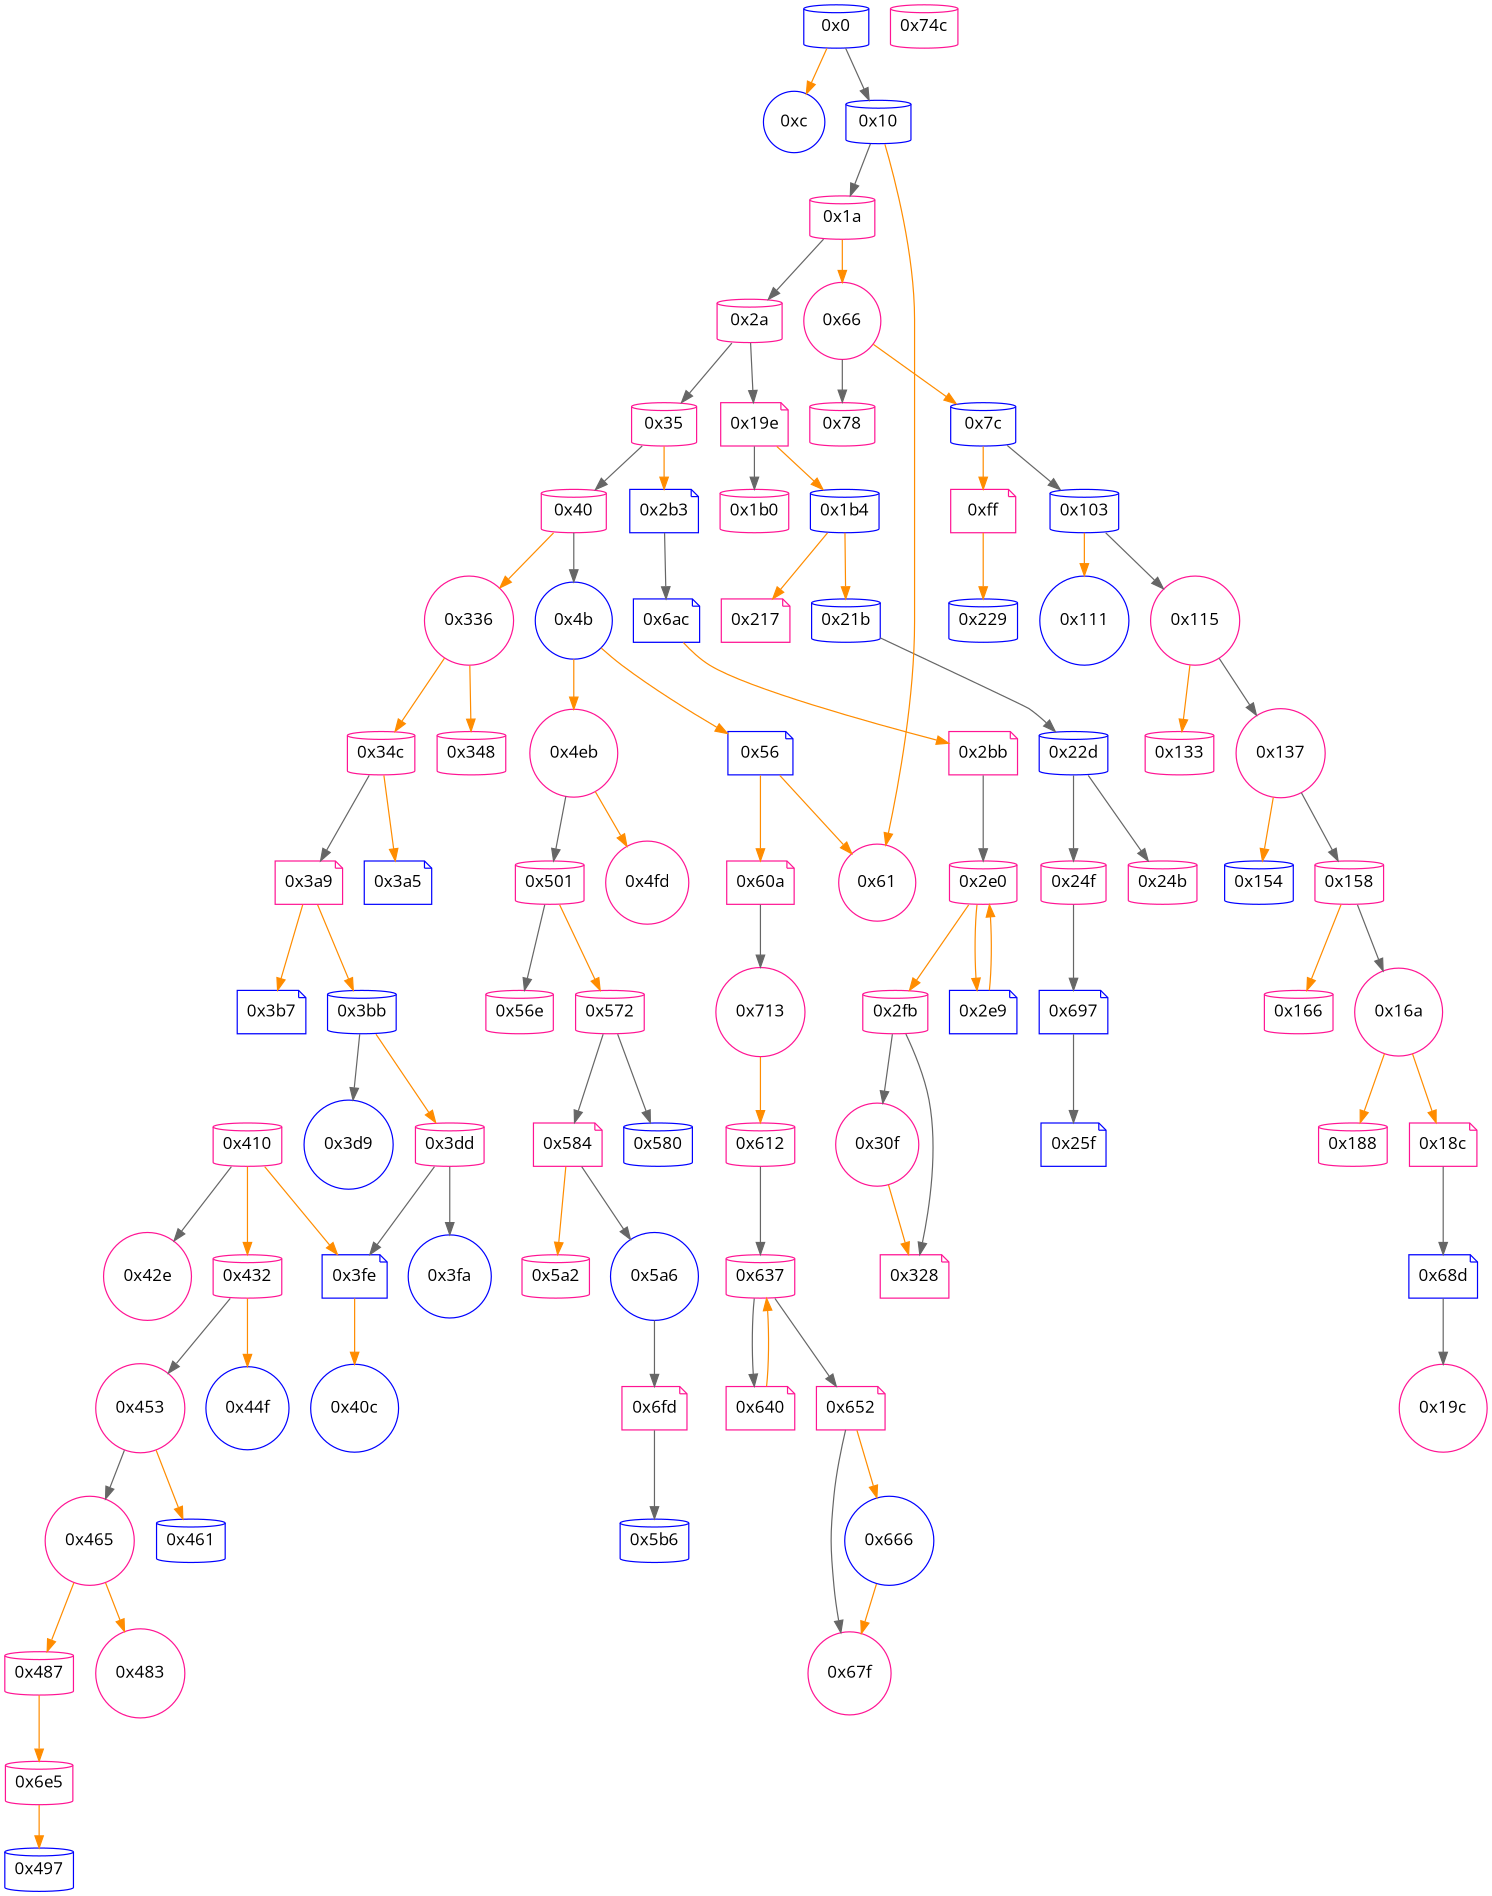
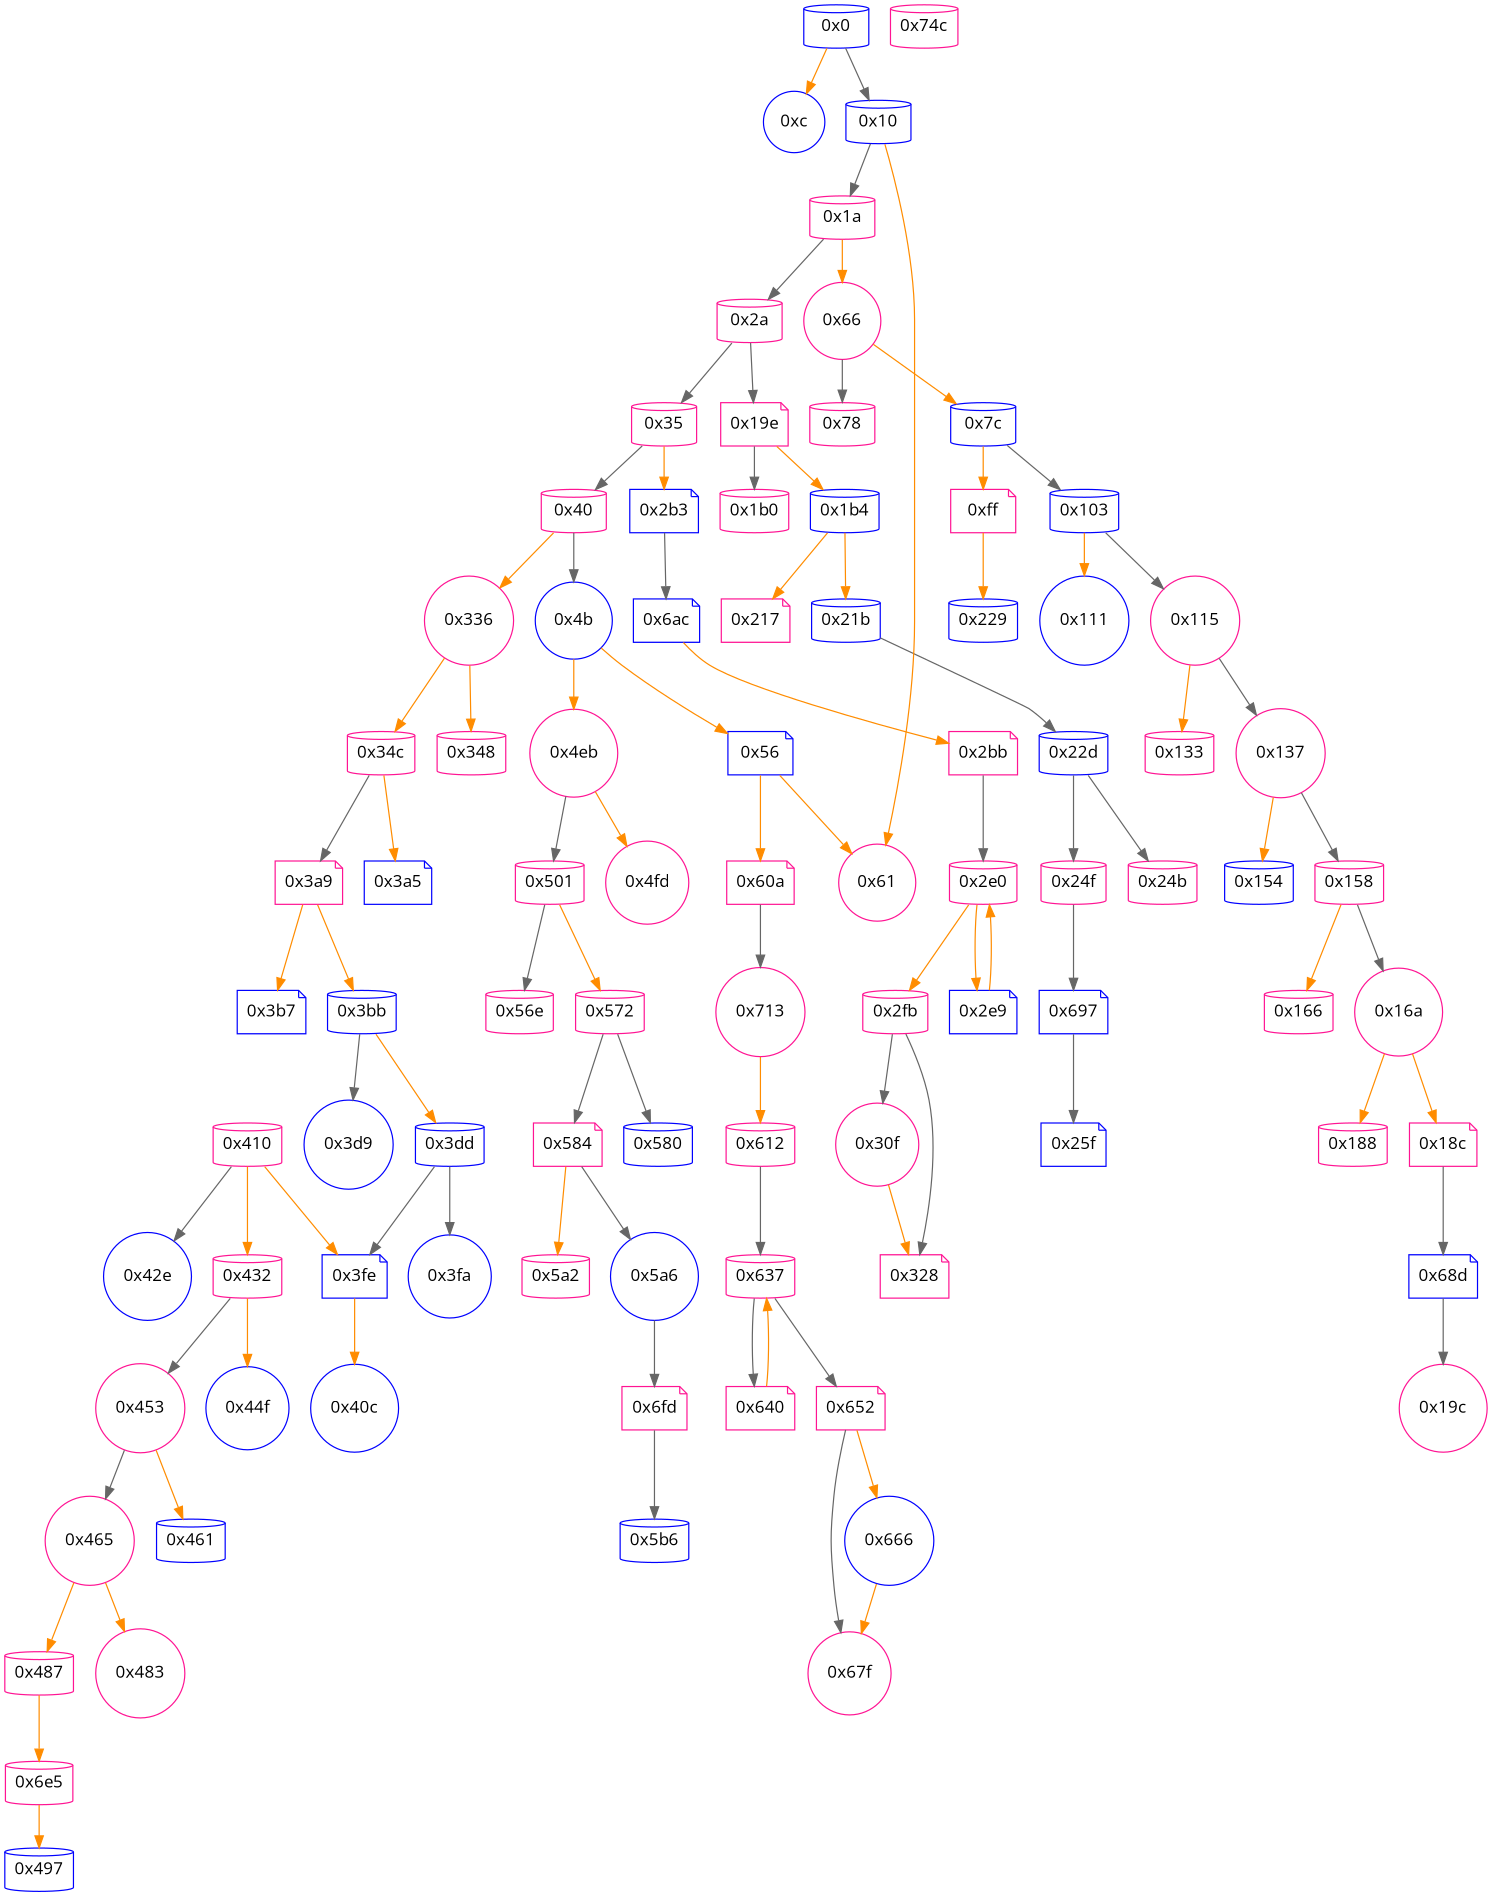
  strict digraph {
    fontname="Open Sans"
    node [color=deeppink fillcolor=white fontname="Open Sans" shape=cylinder style=filled]
    edge [color=darkorange fontname="Open Sans"]
    "0x44f" [color=blue shape=circle]
    "0x432"
    "0x453" [shape=circle]
    "0x461" [color=blue]
    "0x465" [shape=circle]
    "0x18c" [shape=note]
    "0x68d" [color=blue shape=note]
    "0x19c" [shape=circle]
    "0x6ac" [color=blue shape=note]
    "0x2bb" [shape=note]
    "0x2e0"
    "0x3bb" [color=blue]
    "0x3d9" [color=blue shape=circle]
-   "0x3dd"
+   "0x3dd" [color=blue]
    "0x3fa" [color=blue shape=circle]
    "0x3fe" [color=blue shape=note]
    "0x217" [shape=note]
    "0x4b" [color=blue shape=circle]
    "0x40"
    "0x336" [shape=circle]
    "0x56" [color=blue shape=note]
    "0x4eb" [shape=circle]
    "0x34c"
    "0x348"
    "0xff" [shape=note]
    "0x229" [color=blue]
    "0x1b4" [color=blue]
    "0x21b" [color=blue]
    "0x22d" [color=blue]
    "0x652" [shape=note]
    "0x637"
    "0x640" [shape=note]
    "0x67f" [shape=circle]
    "0x666" [color=blue shape=circle]
    "0x66" [shape=circle]
    "0x1a"
    "0x2a"
    "0x78"
    "0x7c" [color=blue]
    "0x35"
    "0x19e" [shape=note]
    "0x60a" [shape=note]
    "0x61" [shape=circle]
    "0x713" [shape=circle]
    "0x612"
    "0x5a6" [color=blue shape=circle]
    "0x6fd" [shape=note]
    "0x5b6" [color=blue]
    "0x25f" [color=blue shape=note]
    "0x154" [color=blue]
    "0x483" [shape=circle]
    "0x3a5" [color=blue shape=note]
    "0x3a9" [shape=note]
    "0x3b7" [color=blue shape=note]
    "0x2fb"
    "0x2e9" [color=blue shape=note]
    "0x30f" [shape=circle]
    "0x328" [shape=note]
    "0x501"
    "0x4fd" [shape=circle]
    "0x580" [color=blue]
    "0xc" [color=blue shape=circle]
    "0x24b"
    "0x24f"
    "0x497" [color=blue]
    "0x6e5"
    "0x74c"
    "0x137" [shape=circle]
    "0x158"
    "0x166"
    "0x16a" [shape=circle]
    "0x584" [shape=note]
    "0x5a2"
    "0x487"
    "0x2b3" [color=blue shape=note]
    "0x1b0"
    "0x697" [color=blue shape=note]
    "0x40c" [color=blue shape=circle]
    "0x0" [color=blue]
    "0x10" [color=blue]
    "0x103" [color=blue]
    "0x111" [color=blue shape=circle]
    "0x115" [shape=circle]
    "0x410"
-   "0x42e" [shape=circle]
+   "0x42e" [color=blue shape=circle]
    "0x188"
    "0x133"
    "0x56e"
    "0x572"
    "0x432" -> "0x44f"
    "0x432" -> "0x453" [color=gray40]
    "0x453" -> "0x461"
    "0x453" -> "0x465" [color=gray40]
    "0x465" -> "0x483"
    "0x465" -> "0x487"
    "0x18c" -> "0x68d" [color=gray40]
    "0x68d" -> "0x19c" [color=gray40]
    "0x6ac" -> "0x2bb"
    "0x2bb" -> "0x2e0" [color=gray40]
    "0x2e0" -> "0x2fb"
    "0x2e0" -> "0x2e9"
    "0x3bb" -> "0x3d9" [color=gray40]
    "0x3bb" -> "0x3dd"
    "0x3dd" -> "0x3fa" [color=gray40]
    "0x3dd" -> "0x3fe" [color=gray40]
    "0x3fe" -> "0x40c"
    "0x4b" -> "0x56"
    "0x4b" -> "0x4eb"
    "0x40" -> "0x4b" [color=gray40]
    "0x40" -> "0x336"
    "0x336" -> "0x34c"
    "0x336" -> "0x348"
    "0x56" -> "0x60a"
    "0x56" -> "0x61"
    "0x4eb" -> "0x501" [color=gray40]
    "0x4eb" -> "0x4fd"
    "0x34c" -> "0x3a5"
    "0x34c" -> "0x3a9" [color=gray40]
    "0xff" -> "0x229"
    "0x1b4" -> "0x217"
    "0x1b4" -> "0x21b"
    "0x21b" -> "0x22d" [color=gray40]
    "0x22d" -> "0x24b" [color=gray40]
    "0x22d" -> "0x24f" [color=gray40]
    "0x652" -> "0x67f" [color=gray40]
    "0x652" -> "0x666"
    "0x637" -> "0x652" [color=gray40]
    "0x637" -> "0x640" [color=gray40]
    "0x640" -> "0x637"
    "0x666" -> "0x67f"
    "0x66" -> "0x78" [color=gray40]
    "0x66" -> "0x7c"
    "0x1a" -> "0x66"
    "0x1a" -> "0x2a" [color=gray40]
    "0x2a" -> "0x35" [color=gray40]
    "0x2a" -> "0x19e" [color=gray40]
    "0x7c" -> "0xff"
    "0x7c" -> "0x103" [color=gray40]
    "0x35" -> "0x40" [color=gray40]
    "0x35" -> "0x2b3"
    "0x19e" -> "0x1b4"
    "0x19e" -> "0x1b0" [color=gray40]
    "0x60a" -> "0x713" [color=gray40]
    "0x713" -> "0x612"
    "0x612" -> "0x637" [color=gray40]
    "0x5a6" -> "0x6fd" [color=gray40]
    "0x6fd" -> "0x5b6" [color=gray40]
    "0x3a9" -> "0x3bb"
    "0x3a9" -> "0x3b7"
    "0x2fb" -> "0x30f" [color=gray40]
    "0x2fb" -> "0x328" [color=gray40]
    "0x2e9" -> "0x2e0"
    "0x30f" -> "0x328"
    "0x501" -> "0x56e" [color=gray40]
    "0x501" -> "0x572"
    "0x24f" -> "0x697" [color=gray40]
    "0x6e5" -> "0x497"
    "0x137" -> "0x154"
    "0x137" -> "0x158" [color=gray40]
    "0x158" -> "0x166"
    "0x158" -> "0x16a" [color=gray40]
    "0x16a" -> "0x18c"
    "0x16a" -> "0x188"
    "0x584" -> "0x5a6" [color=gray40]
    "0x584" -> "0x5a2"
    "0x487" -> "0x6e5"
    "0x2b3" -> "0x6ac" [color=gray40]
    "0x697" -> "0x25f" [color=gray40]
    "0x0" -> "0xc"
    "0x0" -> "0x10" [color=gray40]
    "0x10" -> "0x1a" [color=gray40]
    "0x10" -> "0x61"
    "0x103" -> "0x111"
    "0x103" -> "0x115" [color=gray40]
    "0x115" -> "0x137" [color=gray40]
    "0x115" -> "0x133"
    "0x410" -> "0x432"
    "0x410" -> "0x3fe"
    "0x410" -> "0x42e" [color=gray40]
    "0x572" -> "0x580" [color=gray40]
    "0x572" -> "0x584" [color=gray40]
  }
